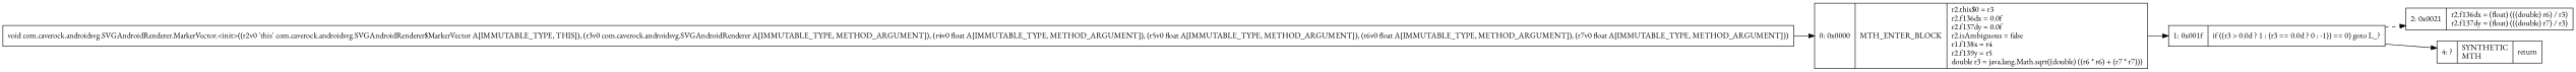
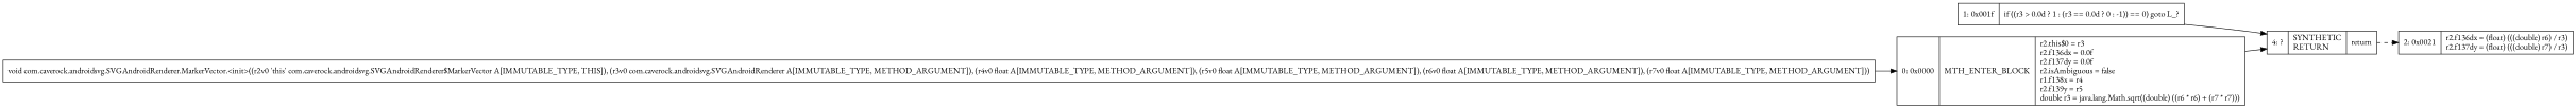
  digraph {
    fontname="EB Garamond"
    rankdir=LR
    node [fontname="EB Garamond" shape=record]
    edge [fontname="EB Garamond"]
    n1 [label="{0\:\ 0x0000|MTH_ENTER_BLOCK\l|r2.this$0 = r3\lr2.f136dx = 0.0f\lr2.f137dy = 0.0f\lr2.isAmbiguous = false\lr1.f138x = r4\lr2.f139y = r5\ldouble r3 = java.lang.Math.sqrt((double) ((r6 * r6) + (r7 * r7)))\l}"]
    n2 [label="{1\:\ 0x001f|if ((r3 \> 0.0d ? 1 : (r3 == 0.0d ? 0 : \-1)) == 0) goto L_?\l}"]
    n3 [label="{2\:\ 0x0021|r2.f136dx = (float) (((double) r6) \/ r3)\lr2.f137dy = (float) (((double) r7) \/ r3)\l}"]
-   n4 [label="{4\:\ ?|SYNTHETIC\lMTH\l|return\l}"]
+   n4 [label="{4\:\ ?|SYNTHETIC\lRETURN\l|return\l}"]
    n5 [label="{void com.caverock.androidsvg.SVGAndroidRenderer.MarkerVector.\<init\>((r2v0 'this' com.caverock.androidsvg.SVGAndroidRenderer$MarkerVector A[IMMUTABLE_TYPE, THIS]), (r3v0 com.caverock.androidsvg.SVGAndroidRenderer A[IMMUTABLE_TYPE, METHOD_ARGUMENT]), (r4v0 float A[IMMUTABLE_TYPE, METHOD_ARGUMENT]), (r5v0 float A[IMMUTABLE_TYPE, METHOD_ARGUMENT]), (r6v0 float A[IMMUTABLE_TYPE, METHOD_ARGUMENT]), (r7v0 float A[IMMUTABLE_TYPE, METHOD_ARGUMENT])) }"]
-   n1 -> n2
-   n2 -> n3 [style=dashed]
+   n1 -> n4
+   n4 -> n3 [style=dashed]
    n2 -> n4
    n5 -> n1
  }
